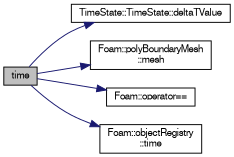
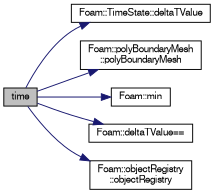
  digraph {
    rankdir=LR
    node [color=black fontname=FreeSans fontsize=10 shape=record]
    edge [color=midnightblue fontname=FreeSans fontsize=10 labelfontname=FreeSans labelfontsize=10 style=solid]
    n1 [fillcolor=grey75 fontcolor=black height=0.2 label=time style=filled width=0.4]
-   n2 [height=0.2 label="TimeState::TimeState::deltaTValue" width=0.4]
-   n3 [height=0.2 label="Foam::polyBoundaryMesh\l::mesh" width=0.4]
-   n5 [height=0.2 label="Foam::operator==" width=0.4]
-   n6 [height=0.2 label="Foam::objectRegistry\l::time" width=0.4]
+   n2 [height=0.2 label="Foam::TimeState::deltaTValue" width=0.4]
+   n3 [height=0.2 label="Foam::polyBoundaryMesh\l::polyBoundaryMesh" width=0.4]
+   n4 [height=0.2 label="Foam::min" width=0.4]
+   n5 [height=0.2 label="Foam::deltaTValue==" width=0.4]
+   n6 [height=0.2 label="Foam::objectRegistry\l::objectRegistry" width=0.4]
    n1 -> n2
    n1 -> n3
+   n1 -> n4
    n1 -> n5
    n1 -> n6
  }
